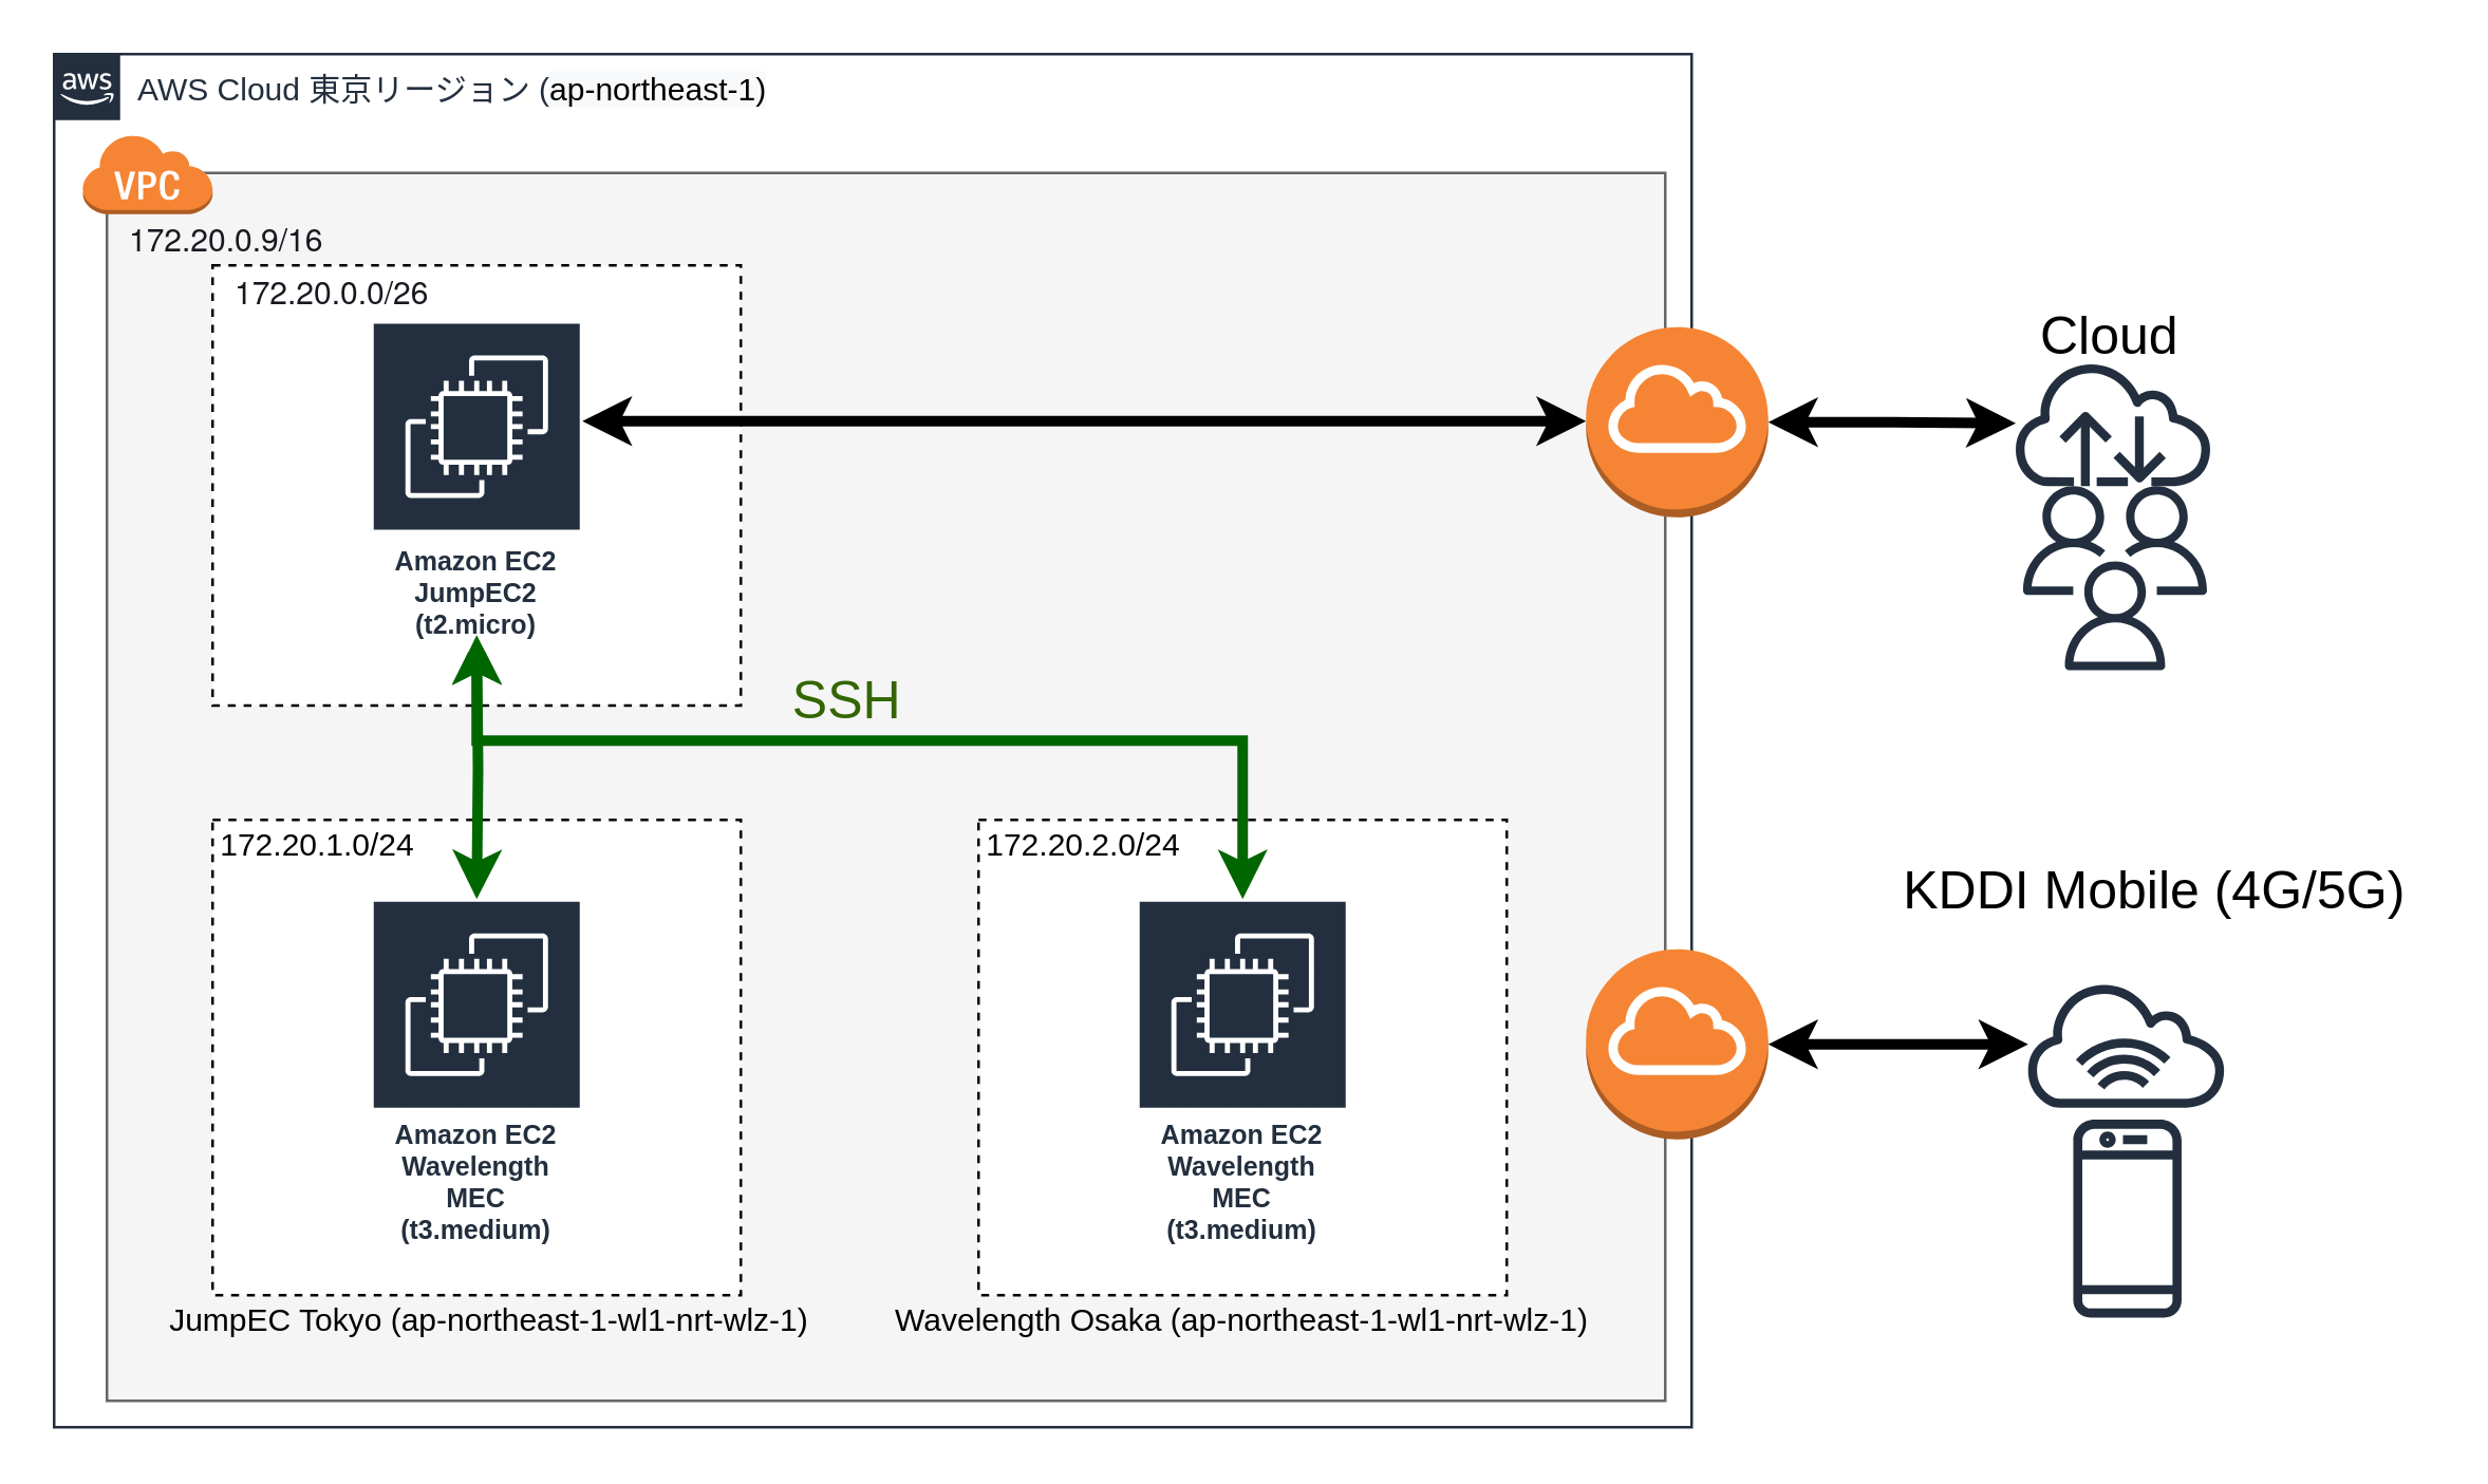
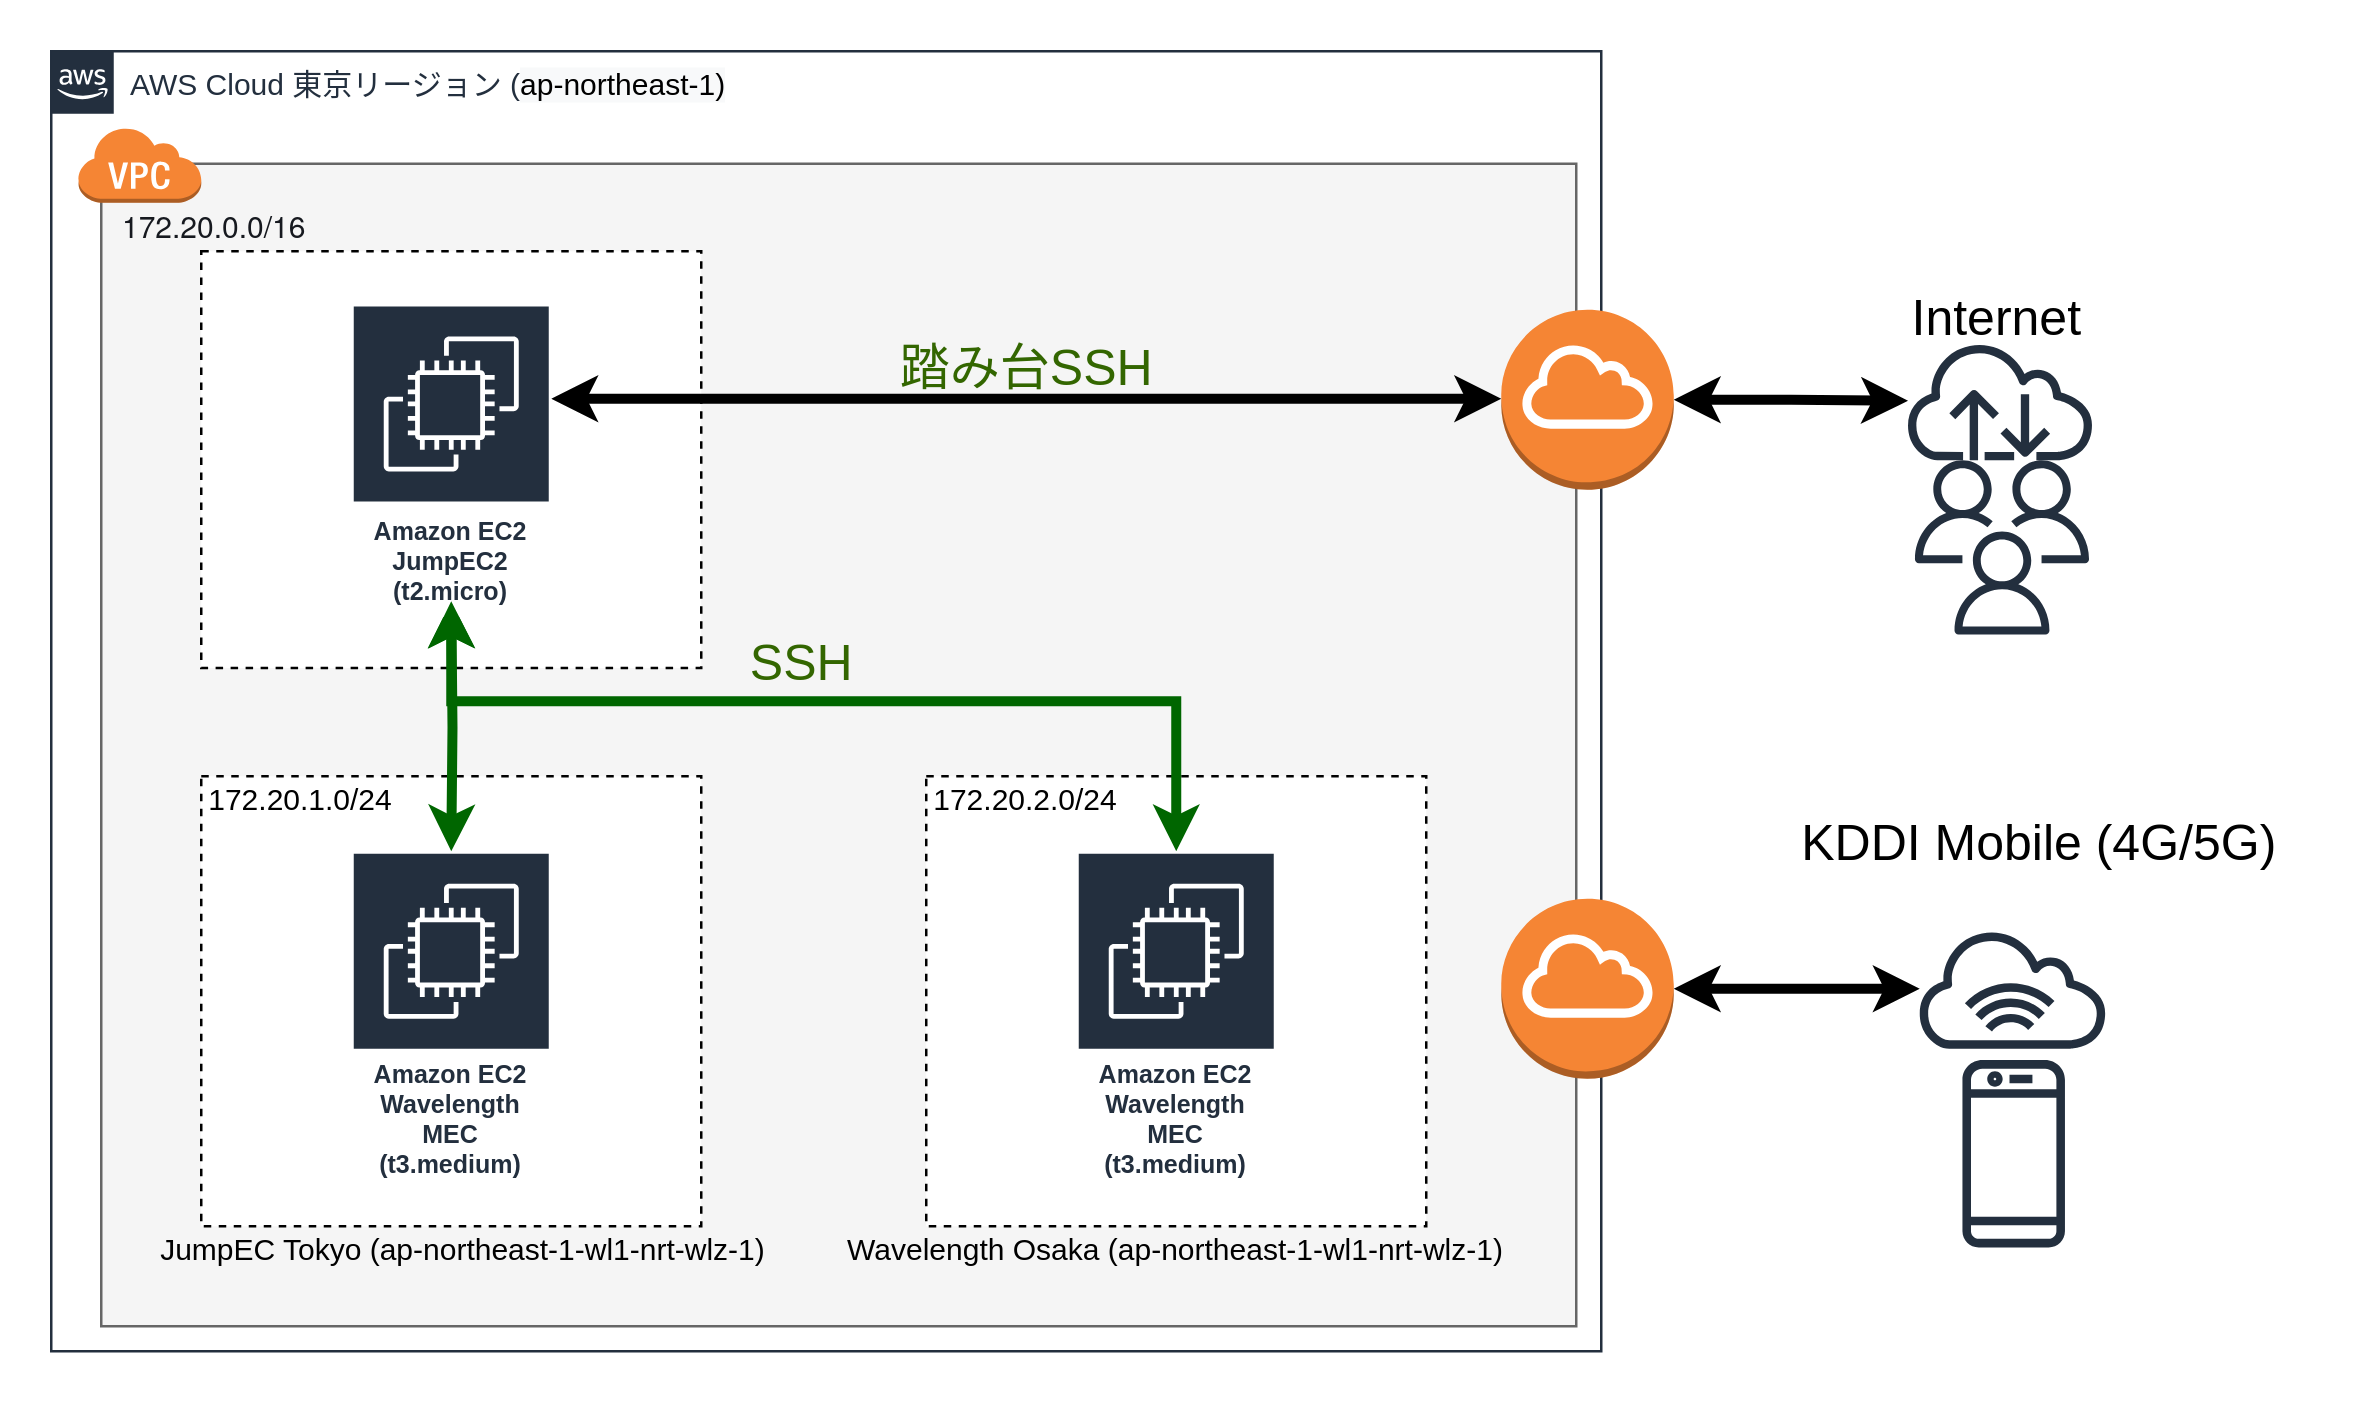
  <mxCell id="0" />
  <mxCell id="1" parent="0" />
  <mxCell id="2" value="AWS Cloud 東京リージョン (&lt;span style=&quot;color: rgb(0 , 0 , 0) ; font-family: &amp;#34;helvetica&amp;#34; ; background-color: rgb(248 , 249 , 250)&quot;&gt;ap-northeast-1)&lt;/span&gt;" style="points=[[0,0],[0.25,0],[0.5,0],[0.75,0],[1,0],[1,0.25],[1,0.5],[1,0.75],[1,1],[0.75,1],[0.5,1],[0.25,1],[0,1],[0,0.75],[0,0.5],[0,0.25]];outlineConnect=0;gradientColor=none;html=1;whiteSpace=wrap;fontSize=12;fontStyle=0;shape=mxgraph.aws4.group;grIcon=mxgraph.aws4.group_aws_cloud_alt;strokeColor=#232F3E;fillColor=none;verticalAlign=top;align=left;spacingLeft=30;fontColor=#232F3E;dashed=0;labelBackgroundColor=#ffffff;" parent="1" vertex="1"><mxGeometry x="20" y="20" width="620" height="520" as="geometry" /></mxCell>
  <mxCell id="3" value="" style="rounded=0;whiteSpace=wrap;html=1;fillColor=#f5f5f5;strokeColor=#666666;fontColor=#333333;" parent="1" vertex="1"><mxGeometry x="40" y="65" width="590" height="465" as="geometry" /></mxCell>
  <mxCell id="4" value="" style="group" parent="1" vertex="1" connectable="0"><mxGeometry x="370" y="310" width="200" height="180" as="geometry" /></mxCell>
  <mxCell id="5" value="" style="rounded=0;whiteSpace=wrap;html=1;labelBackgroundColor=none;dashed=1;" parent="4" vertex="1"><mxGeometry width="200" height="180" as="geometry" /></mxCell>
  <mxCell id="6" value="Amazon EC2&lt;br&gt;Wavelength MEC&lt;br&gt;(t3.medium)" style="outlineConnect=0;fontColor=#232F3E;gradientColor=none;strokeColor=#ffffff;fillColor=#232F3E;dashed=0;verticalLabelPosition=middle;verticalAlign=bottom;align=center;html=1;whiteSpace=wrap;fontSize=10;fontStyle=1;spacing=3;shape=mxgraph.aws4.productIcon;prIcon=mxgraph.aws4.ec2;" parent="4" vertex="1"><mxGeometry x="60" y="30" width="80" height="135" as="geometry" /></mxCell>
  <mxCell id="7" value="172.20.2.0/24" style="text;html=1;strokeColor=none;fillColor=none;align=center;verticalAlign=middle;whiteSpace=wrap;rounded=0;" parent="4" vertex="1"><mxGeometry width="80" height="20" as="geometry" /></mxCell>
  <mxCell id="8" value="" style="rounded=0;whiteSpace=wrap;html=1;labelBackgroundColor=none;dashed=1;" parent="1" vertex="1"><mxGeometry x="80" y="100" width="200" height="166.74" as="geometry" /></mxCell>
  <mxCell id="9" value="JumpEC Tokyo (ap-northeast-1-wl1-nrt-wlz-1)" style="text;html=1;strokeColor=none;fillColor=none;align=center;verticalAlign=middle;whiteSpace=wrap;rounded=0;" parent="1" vertex="1"><mxGeometry x="40" y="490" width="290" height="20" as="geometry" /></mxCell>
  <mxCell id="10" value="Wavelength Osaka (ap-northeast-1-wl1-nrt-wlz-1)" style="text;html=1;strokeColor=none;fillColor=none;align=center;verticalAlign=middle;whiteSpace=wrap;rounded=0;" parent="1" vertex="1"><mxGeometry x="325" y="490" width="290" height="20" as="geometry" /></mxCell>
  <mxCell id="11" style="edgeStyle=orthogonalEdgeStyle;rounded=0;orthogonalLoop=1;jettySize=auto;html=1;startArrow=classic;startFill=1;strokeWidth=4;strokeColor=#006600;" parent="1" target="6" edge="1"><mxGeometry relative="1" as="geometry"><mxPoint x="180" y="240" as="sourcePoint" /><Array as="points"><mxPoint x="180" y="280" /><mxPoint x="470" y="280" /></Array></mxGeometry></mxCell>
  <mxCell id="12" style="edgeStyle=orthogonalEdgeStyle;rounded=0;orthogonalLoop=1;jettySize=auto;html=1;startArrow=classic;startFill=1;strokeWidth=4;" parent="1" source="13" target="15" edge="1"><mxGeometry relative="1" as="geometry"><Array as="points"><mxPoint x="320" y="159" /><mxPoint x="320" y="159" /></Array></mxGeometry></mxCell>
  <mxCell id="13" value="Amazon EC2&lt;br&gt;&lt;div&gt;JumpEC2&lt;/div&gt;&lt;div&gt;(t2.micro)&lt;/div&gt;" style="outlineConnect=0;fontColor=#232F3E;gradientColor=none;strokeColor=#ffffff;fillColor=#232F3E;dashed=0;verticalLabelPosition=middle;verticalAlign=bottom;align=center;html=1;whiteSpace=wrap;fontSize=10;fontStyle=1;spacing=3;shape=mxgraph.aws4.productIcon;prIcon=mxgraph.aws4.ec2;" parent="1" vertex="1"><mxGeometry x="140" y="121.08" width="80" height="125.18" as="geometry" /></mxCell>
  <mxCell id="14" style="edgeStyle=orthogonalEdgeStyle;rounded=0;orthogonalLoop=1;jettySize=auto;html=1;startArrow=classic;startFill=1;strokeWidth=4;" parent="1" source="15" target="21" edge="1"><mxGeometry relative="1" as="geometry" /></mxCell>
  <mxCell id="15" value="" style="outlineConnect=0;dashed=0;verticalLabelPosition=bottom;verticalAlign=top;align=center;html=1;shape=mxgraph.aws3.internet_gateway;fillColor=#F58534;gradientColor=none;" parent="1" vertex="1"><mxGeometry x="600" y="123.38" width="69" height="72" as="geometry" /></mxCell>
  <mxCell id="16" value="" style="outlineConnect=0;dashed=0;verticalLabelPosition=bottom;verticalAlign=top;align=center;html=1;shape=mxgraph.aws3.virtual_private_cloud;fillColor=#F58534;gradientColor=none;" parent="1" vertex="1"><mxGeometry x="30.5" y="50.13" width="49.5" height="30.5" as="geometry" /></mxCell>
  <mxCell id="17" value="" style="group" parent="1" vertex="1" connectable="0"><mxGeometry x="80" y="310" width="200" height="180" as="geometry" /></mxCell>
  <mxCell id="18" value="" style="rounded=0;whiteSpace=wrap;html=1;labelBackgroundColor=none;dashed=1;" parent="17" vertex="1"><mxGeometry width="200" height="180" as="geometry" /></mxCell>
  <mxCell id="19" value="Amazon EC2&lt;br&gt;Wavelength MEC&lt;br&gt;(t3.medium)" style="outlineConnect=0;fontColor=#232F3E;gradientColor=none;strokeColor=#ffffff;fillColor=#232F3E;dashed=0;verticalLabelPosition=middle;verticalAlign=bottom;align=center;html=1;whiteSpace=wrap;fontSize=10;fontStyle=1;spacing=3;shape=mxgraph.aws4.productIcon;prIcon=mxgraph.aws4.ec2;" parent="17" vertex="1"><mxGeometry x="60" y="30" width="80" height="135" as="geometry" /></mxCell>
  <mxCell id="20" value="172.20.1.0/24" style="text;html=1;strokeColor=none;fillColor=none;align=center;verticalAlign=middle;whiteSpace=wrap;rounded=0;" parent="17" vertex="1"><mxGeometry width="80" height="20" as="geometry" /></mxCell>
  <mxCell id="21" value="" style="outlineConnect=0;fontColor=#232F3E;gradientColor=none;fillColor=#232F3E;strokeColor=none;dashed=0;verticalLabelPosition=bottom;verticalAlign=top;align=center;html=1;fontSize=12;fontStyle=0;aspect=fixed;pointerEvents=1;shape=mxgraph.aws4.internet;" parent="1" vertex="1"><mxGeometry x="760.8" y="136" width="77.4" height="47.63" as="geometry" /></mxCell>
  <mxCell id="22" value="" style="outlineConnect=0;fontColor=#232F3E;gradientColor=none;fillColor=#232F3E;strokeColor=none;dashed=0;verticalLabelPosition=bottom;verticalAlign=top;align=center;html=1;fontSize=12;fontStyle=0;aspect=fixed;pointerEvents=1;shape=mxgraph.aws4.users;" parent="1" vertex="1"><mxGeometry x="765.48" y="183.63" width="69.63" height="69.63" as="geometry" /></mxCell>
  <mxCell id="23" value="" style="outlineConnect=0;fontColor=#232F3E;gradientColor=none;fillColor=#232F3E;strokeColor=none;dashed=0;verticalLabelPosition=bottom;verticalAlign=top;align=center;html=1;fontSize=12;fontStyle=0;aspect=fixed;pointerEvents=1;shape=mxgraph.aws4.internet_alt1;" parent="1" vertex="1"><mxGeometry x="765.48" y="371" width="78" height="48" as="geometry" /></mxCell>
  <mxCell id="24" value="" style="outlineConnect=0;fontColor=#232F3E;gradientColor=none;fillColor=#232F3E;strokeColor=none;dashed=0;verticalLabelPosition=bottom;verticalAlign=top;align=center;html=1;fontSize=12;fontStyle=0;aspect=fixed;pointerEvents=1;shape=mxgraph.aws4.mobile_client;" parent="1" vertex="1"><mxGeometry x="784.48" y="422" width="41" height="78" as="geometry" /></mxCell>
- <mxCell id="25" value="&lt;font style=&quot;font-size: 20px&quot;&gt;Cloud&lt;/font&gt;" style="text;html=1;align=center;verticalAlign=middle;resizable=0;points=[];autosize=1;strokeColor=none;" parent="1" vertex="1"><mxGeometry x="758.2" y="116" width="80" height="20" as="geometry" /></mxCell>
+ <mxCell id="25" value="&lt;font style=&quot;font-size: 20px&quot;&gt;Internet&lt;/font&gt;" style="text;html=1;align=center;verticalAlign=middle;resizable=0;points=[];autosize=1;strokeColor=none;" parent="1" vertex="1"><mxGeometry x="758.2" y="116" width="80" height="20" as="geometry" /></mxCell>
  <mxCell id="26" style="edgeStyle=orthogonalEdgeStyle;rounded=0;orthogonalLoop=1;jettySize=auto;html=1;startArrow=classic;startFill=1;strokeWidth=4;" parent="1" source="27" target="23" edge="1"><mxGeometry relative="1" as="geometry" /></mxCell>
  <mxCell id="27" value="" style="outlineConnect=0;dashed=0;verticalLabelPosition=bottom;verticalAlign=top;align=center;html=1;shape=mxgraph.aws3.internet_gateway;fillColor=#F58534;gradientColor=none;" parent="1" vertex="1"><mxGeometry x="600" y="359" width="69" height="72" as="geometry" /></mxCell>
  <mxCell id="28" style="edgeStyle=orthogonalEdgeStyle;rounded=0;orthogonalLoop=1;jettySize=auto;html=1;startArrow=classic;startFill=1;strokeWidth=4;strokeColor=#006600;" parent="1" target="19" edge="1"><mxGeometry relative="1" as="geometry"><mxPoint x="180" y="240" as="sourcePoint" /></mxGeometry></mxCell>
  <mxCell id="29" value="&lt;font style=&quot;font-size: 20px&quot; color=&quot;#336600&quot;&gt;SSH&lt;/font&gt;" style="text;html=1;align=center;verticalAlign=middle;resizable=0;points=[];autosize=1;strokeColor=none;" parent="1" vertex="1"><mxGeometry x="290" y="253.74" width="60" height="20" as="geometry" /></mxCell>
  <mxCell id="30" value="&lt;font style=&quot;font-size: 20px&quot;&gt;KDDI Mobile (4G/5G)&lt;/font&gt;" style="text;html=1;align=center;verticalAlign=middle;resizable=0;points=[];autosize=1;strokeColor=none;" parent="1" vertex="1"><mxGeometry x="710" y="326" width="210" height="20" as="geometry" /></mxCell>
- <mxCell id="31" value="&lt;span style=&quot;color: rgb(22 , 25 , 31) ; font-family: &amp;#34;amazon ember&amp;#34; , &amp;#34;helvetica neue&amp;#34; , &amp;#34;roboto&amp;#34; , &amp;#34;arial&amp;#34; , sans-serif&quot;&gt;&lt;font style=&quot;font-size: 12px&quot;&gt;172.20.0.0/26&lt;/font&gt;&lt;/span&gt;" style="text;html=1;align=center;verticalAlign=middle;resizable=0;points=[];autosize=1;strokeColor=none;" parent="1" vertex="1"><mxGeometry x="80" y="100" width="90" height="20" as="geometry" /></mxCell>
- <mxCell id="33" value="&lt;span style=&quot;color: rgb(22 , 25 , 31) ; font-family: &amp;#34;amazon ember&amp;#34; , &amp;#34;helvetica neue&amp;#34; , &amp;#34;roboto&amp;#34; , &amp;#34;arial&amp;#34; , sans-serif&quot;&gt;&lt;font style=&quot;font-size: 12px&quot;&gt;172.20.0.9/16&lt;/font&gt;&lt;/span&gt;" style="text;html=1;align=center;verticalAlign=middle;resizable=0;points=[];autosize=1;strokeColor=none;" vertex="1" parent="1"><mxGeometry x="40" y="80" width="90" height="20" as="geometry" /></mxCell>
+ <mxCell id="32" value="&lt;font style=&quot;font-size: 20px&quot; color=&quot;#336600&quot;&gt;踏み台SSH&lt;/font&gt;" style="text;html=1;align=center;verticalAlign=middle;resizable=0;points=[];autosize=1;strokeColor=none;" parent="1" vertex="1"><mxGeometry x="350" y="136" width="120" height="20" as="geometry" /></mxCell>
+ <mxCell id="33" value="&lt;span style=&quot;color: rgb(22 , 25 , 31) ; font-family: &amp;#34;amazon ember&amp;#34; , &amp;#34;helvetica neue&amp;#34; , &amp;#34;roboto&amp;#34; , &amp;#34;arial&amp;#34; , sans-serif&quot;&gt;&lt;font style=&quot;font-size: 12px&quot;&gt;172.20.0.0/16&lt;/font&gt;&lt;/span&gt;" style="text;html=1;align=center;verticalAlign=middle;resizable=0;points=[];autosize=1;strokeColor=none;" vertex="1" parent="1"><mxGeometry x="40" y="80" width="90" height="20" as="geometry" /></mxCell>
